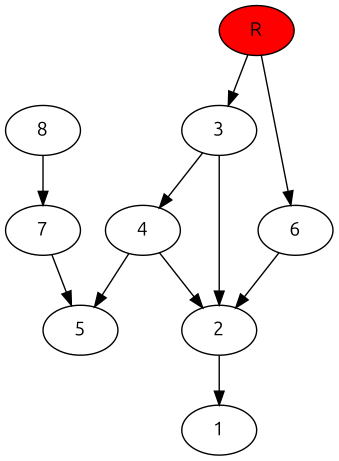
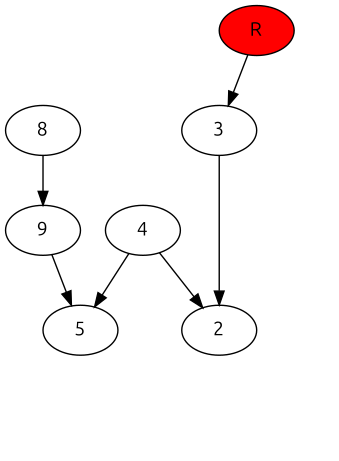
  digraph {
    fontname=Ubuntu
    node [fontname=Ubuntu]
    edge [fontname=Ubuntu]
    2
-   1
    3
    4
    5
-   6
-   7
+   7 [label=9]
    8
    R [fillcolor="#ff0000" style=filled]
-   2 -> 1
    3 -> 2
-   3 -> 4
    4 -> 2
    4 -> 5
-   6 -> 2
    7 -> 5
    8 -> 7
    R -> 3
-   R -> 6
  }
